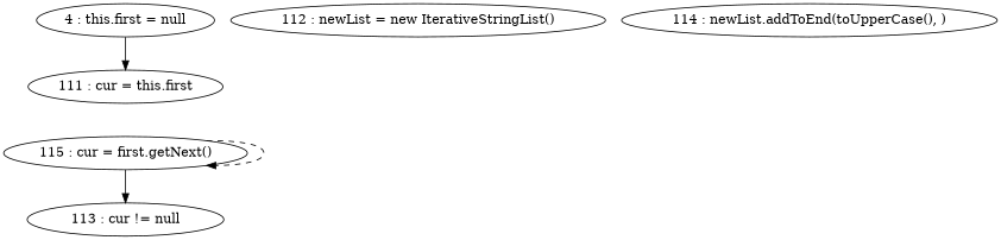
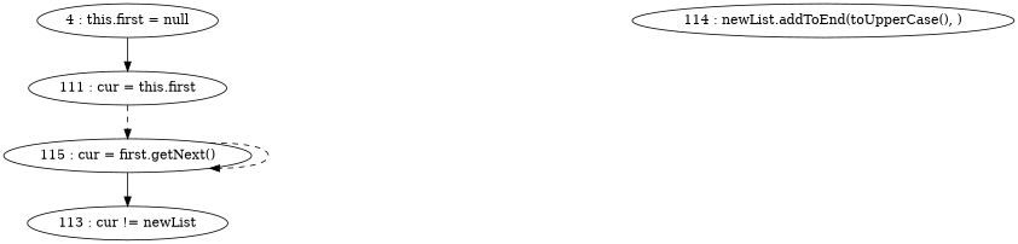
  digraph {
    "4 : this.first = null"
    "111 : cur = this.first"
    n3 [label="115 : cur = first.getNext()"]
-   "113 : cur != null"
-   "112 : newList = new IterativeStringList()"
+   "113 : cur != null" [label="113 : cur != newList"]
    "114 : newList.addToEnd(toUpperCase(), )"
    "4 : this.first = null" -> "111 : cur = this.first"
+   "111 : cur = this.first" -> n3 [style=dashed]
    n3 -> n3 [style=dashed]
    n3 -> "113 : cur != null"
  }
